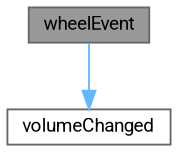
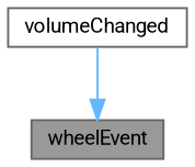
  digraph {
    rankdir=TB
    fontname=Roboto
    node [fontname=Roboto fontsize=10 shape=box style=filled]
    n1 [color=gray40 fillcolor=grey60 fontcolor=black height=0.2 label=wheelEvent width=0.4]
    n2 [color=grey40 fillcolor=white height=0.2 label=volumeChanged width=0.4]
-   n1 -> n2 [color=steelblue1 fontname=Roboto fontsize=10 labelfontname=Helvetica labelfontsize=10 style=solid]
+   n2 -> n1 [color=steelblue1 fontname=Roboto fontsize=10 labelfontname=Helvetica labelfontsize=10 style=solid]
  }
